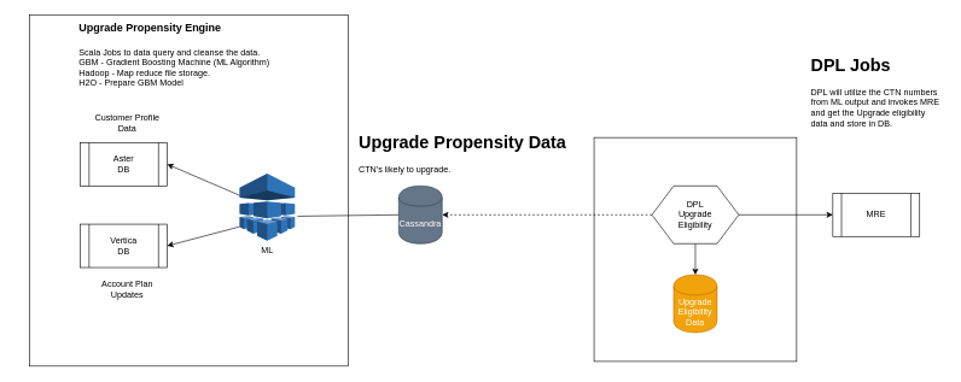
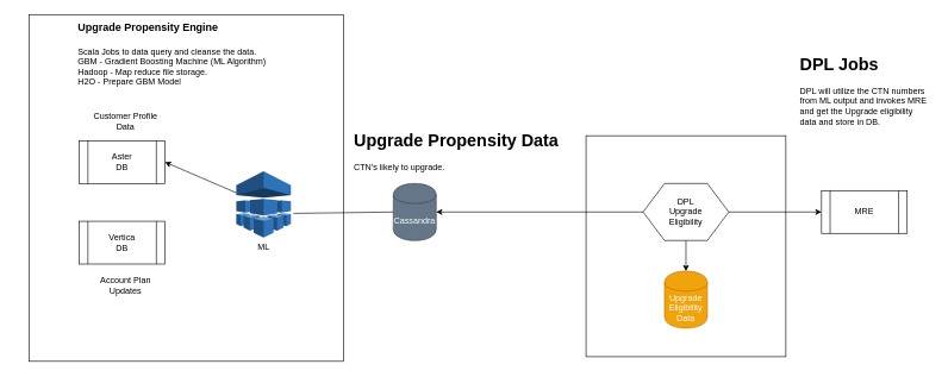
  <mxCell id="0" />
  <mxCell id="1" parent="0" />
  <mxCell id="2" value="" style="rounded=0;whiteSpace=wrap;html=1;" vertex="1" parent="1"><mxGeometry x="40" y="20" width="440" height="486.5" as="geometry" /></mxCell>
  <mxCell id="3" value="ML" style="outlineConnect=0;dashed=0;verticalLabelPosition=bottom;verticalAlign=top;align=center;html=1;shape=mxgraph.aws3.machine_learning;fillColor=#2E73B8;gradientColor=none;" vertex="1" parent="1"><mxGeometry x="330" y="240" width="76.5" height="93" as="geometry" /></mxCell>
  <mxCell id="4" value="Aster&lt;br&gt;DB" style="shape=process;whiteSpace=wrap;html=1;backgroundOutline=1;" vertex="1" parent="1"><mxGeometry x="110" y="197" width="120" height="60" as="geometry" /></mxCell>
  <mxCell id="5" value="Vertica&lt;br&gt;DB" style="shape=process;whiteSpace=wrap;html=1;backgroundOutline=1;" vertex="1" parent="1"><mxGeometry x="110" y="310" width="120" height="60" as="geometry" /></mxCell>
- <mxCell id="6" value="" style="endArrow=classic;html=1;entryX=1;entryY=0.5;entryDx=0;entryDy=0;exitX=0;exitY=0.79;exitDx=0;exitDy=0;exitPerimeter=0;" edge="1" parent="1" source="3" target="5"><mxGeometry width="50" height="50" relative="1" as="geometry"><mxPoint x="340" y="470" as="sourcePoint" /><mxPoint x="390" y="420" as="targetPoint" /></mxGeometry></mxCell>
  <mxCell id="7" value="" style="endArrow=classic;html=1;entryX=1;entryY=0.5;entryDx=0;entryDy=0;" edge="1" parent="1" source="3" target="4"><mxGeometry width="50" height="50" relative="1" as="geometry"><mxPoint x="280" y="250" as="sourcePoint" /><mxPoint x="330" y="200" as="targetPoint" /></mxGeometry></mxCell>
  <mxCell id="8" value="Customer Profile&lt;br&gt;Data" style="text;html=1;strokeColor=none;fillColor=none;align=center;verticalAlign=middle;whiteSpace=wrap;rounded=0;" vertex="1" parent="1"><mxGeometry x="120" y="160" width="110" height="20" as="geometry" /></mxCell>
  <mxCell id="9" value="Account Plan Updates" style="text;html=1;strokeColor=none;fillColor=none;align=center;verticalAlign=middle;whiteSpace=wrap;rounded=0;" vertex="1" parent="1"><mxGeometry x="120" y="390" width="110" height="20" as="geometry" /></mxCell>
  <mxCell id="10" value="Cassandra" style="shape=cylinder;whiteSpace=wrap;html=1;boundedLbl=1;backgroundOutline=1;fillColor=#647687;strokeColor=#314354;fontColor=#ffffff;" vertex="1" parent="1"><mxGeometry x="550" y="257" width="60" height="80" as="geometry" /></mxCell>
  <mxCell id="11" value="&lt;div style=&quot;text-align: left ; font-size: 15px&quot;&gt;&lt;b&gt;&lt;font style=&quot;font-size: 15px&quot;&gt;Upgrade Propensity Engine&lt;/font&gt;&lt;/b&gt;&lt;/div&gt;&lt;div style=&quot;text-align: left ; font-size: 15px&quot;&gt;&lt;br&gt;&lt;/div&gt;&lt;div style=&quot;text-align: left&quot;&gt;&lt;span&gt;Scala Jobs to data query and cleanse the data.&lt;/span&gt;&lt;/div&gt;&lt;div style=&quot;text-align: left&quot;&gt;&lt;span&gt;GBM - Gradient Boosting Machine (ML Algorithm)&lt;/span&gt;&lt;/div&gt;&lt;div style=&quot;text-align: left&quot;&gt;&lt;span&gt;Hadoop - Map reduce file storage.&lt;/span&gt;&lt;/div&gt;&lt;div style=&quot;text-align: left&quot;&gt;&lt;span&gt;H2O - Prepare GBM Model&lt;/span&gt;&lt;/div&gt;" style="text;html=1;strokeColor=none;fillColor=none;align=center;verticalAlign=middle;whiteSpace=wrap;rounded=0;" vertex="1" parent="1"><mxGeometry x="20" y="30" width="440" height="90" as="geometry" /></mxCell>
  <mxCell id="12" value="" style="endArrow=none;html=1;entryX=0;entryY=0.5;entryDx=0;entryDy=0;exitX=1.046;exitY=0.634;exitDx=0;exitDy=0;exitPerimeter=0;" edge="1" parent="1" source="3" target="10"><mxGeometry width="50" height="50" relative="1" as="geometry"><mxPoint x="440" y="330" as="sourcePoint" /><mxPoint x="490" y="280" as="targetPoint" /></mxGeometry></mxCell>
  <mxCell id="13" value="&lt;h1&gt;Upgrade Propensity Data&lt;/h1&gt;&lt;p&gt;CTN's likely to upgrade.&lt;/p&gt;" style="text;html=1;strokeColor=none;fillColor=none;spacing=5;spacingTop=-20;whiteSpace=wrap;overflow=hidden;rounded=0;" vertex="1" parent="1"><mxGeometry x="490" y="177" width="300" height="80" as="geometry" /></mxCell>
  <mxCell id="14" value="" style="shape=image;html=1;verticalAlign=top;verticalLabelPosition=bottom;labelBackgroundColor=#ffffff;imageAspect=0;aspect=fixed;image=https://cdn4.iconfinder.com/data/icons/evil-icons-user-interface/64/calendar-128.png" vertex="1" parent="1"><mxGeometry x="950" y="90" width="88" height="88" as="geometry" /></mxCell>
  <mxCell id="15" value="" style="shape=image;html=1;verticalAlign=top;verticalLabelPosition=bottom;labelBackgroundColor=#ffffff;imageAspect=0;aspect=fixed;image=https://cdn4.iconfinder.com/data/icons/evil-icons-user-interface/64/clock-128.png" vertex="1" parent="1"><mxGeometry x="860" y="95" width="78" height="78" as="geometry" /></mxCell>
  <mxCell id="16" value="" style="rounded=0;whiteSpace=wrap;html=1;" vertex="1" parent="1"><mxGeometry x="820" y="190" width="280" height="310" as="geometry" /></mxCell>
  <mxCell id="17" value="DPL&lt;br&gt;Upgrade&lt;br&gt;Eligibility" style="shape=hexagon;perimeter=hexagonPerimeter2;whiteSpace=wrap;html=1;" vertex="1" parent="1"><mxGeometry x="900" y="257" width="120" height="80" as="geometry" /></mxCell>
  <mxCell id="18" value="MRE" style="shape=process;whiteSpace=wrap;html=1;backgroundOutline=1;" vertex="1" parent="1"><mxGeometry x="1150" y="267" width="120" height="60" as="geometry" /></mxCell>
  <mxCell id="19" value="" style="endArrow=classic;html=1;exitX=1;exitY=0.5;exitDx=0;exitDy=0;entryX=0;entryY=0.5;entryDx=0;entryDy=0;" edge="1" parent="1" source="17" target="18"><mxGeometry width="50" height="50" relative="1" as="geometry"><mxPoint x="1050" y="380" as="sourcePoint" /><mxPoint x="1100" y="330" as="targetPoint" /></mxGeometry></mxCell>
- <mxCell id="20" value="" style="endArrow=classic;html=1;entryX=1;entryY=0.5;entryDx=0;entryDy=0;exitX=0;exitY=0.5;exitDx=0;exitDy=0;dashed=1;" edge="1" parent="1" source="17" target="10"><mxGeometry width="50" height="50" relative="1" as="geometry"><mxPoint x="760" y="370" as="sourcePoint" /><mxPoint x="810" y="320" as="targetPoint" /></mxGeometry></mxCell>
+ <mxCell id="20" value="" style="endArrow=classic;html=1;entryX=1;entryY=0.5;entryDx=0;entryDy=0;exitX=0;exitY=0.5;exitDx=0;exitDy=0;" edge="1" parent="1" source="17" target="10"><mxGeometry width="50" height="50" relative="1" as="geometry"><mxPoint x="760" y="370" as="sourcePoint" /><mxPoint x="810" y="320" as="targetPoint" /></mxGeometry></mxCell>
  <mxCell id="21" value="Upgrade&lt;br&gt;Eligibility&lt;br&gt;Data" style="shape=cylinder;whiteSpace=wrap;html=1;boundedLbl=1;backgroundOutline=1;fillColor=#f0a30a;strokeColor=#BD7000;fontColor=#ffffff;" vertex="1" parent="1"><mxGeometry x="930" y="380" width="60" height="80" as="geometry" /></mxCell>
  <mxCell id="22" value="" style="endArrow=classic;html=1;entryX=0.5;entryY=0;entryDx=0;entryDy=0;exitX=0.5;exitY=1;exitDx=0;exitDy=0;" edge="1" parent="1" source="17" target="21"><mxGeometry width="50" height="50" relative="1" as="geometry"><mxPoint x="870" y="400" as="sourcePoint" /><mxPoint x="920" y="350" as="targetPoint" /></mxGeometry></mxCell>
  <mxCell id="23" value="&lt;h1&gt;DPL Jobs&lt;/h1&gt;&lt;p&gt;DPL will utilize the CTN numbers from ML output and invokes MRE and get the Upgrade eligibility data and store in DB.&lt;/p&gt;&lt;p&gt;&lt;br&gt;&lt;/p&gt;" style="text;html=1;strokeColor=none;fillColor=none;spacing=5;spacingTop=-20;whiteSpace=wrap;overflow=hidden;rounded=0;" vertex="1" parent="1"><mxGeometry x="1115" y="70" width="190" height="120" as="geometry" /></mxCell>
